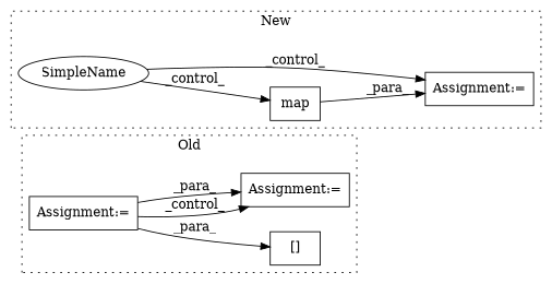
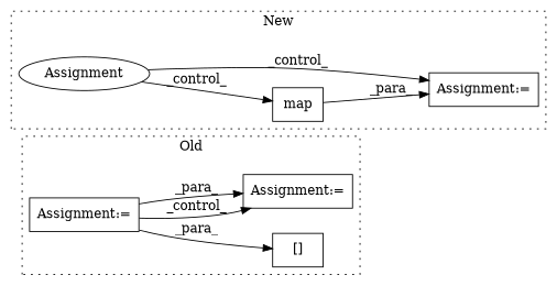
  digraph {
    rankdir=LR
    node [a=7 l=1 shape=box]
    n1 [a=2 l="13,1" label="[]" s="3873,3887"]
    n2 [label="Assignment:=" s=3531]
    n3 [label="Assignment:=" s=3841]
    n4 [a=32 l="4,1" label=map s="6268,6329"]
    n5 [label="Assignment:=" s=6262]
-   n6 [a=42 label=SimpleName shape=ellipse l=""]
+   n6 [a=42 label=Assignment shape=ellipse l=""]
    subgraph cluster_1 {
      label=Old
      style=dotted
      n1
      n2
      n3
    }
    subgraph cluster_2 {
      label=New
      style=dotted
      n4
      n5
      n6
    }
    n2 -> n1 [label=_para_]
    n2 -> n3 [label=_control_]
    n2 -> n3 [label=_para_]
    n4 -> n5 [label=_para_]
    n6 -> n4 [label=_control_]
    n6 -> n5 [label=_control_]
  }
